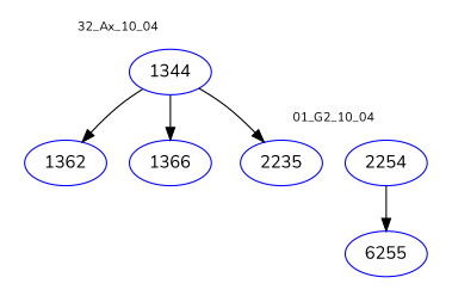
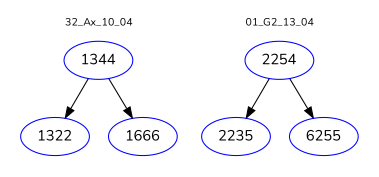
  digraph {
    fontname=Nunito
    node [color=blue fontname=Nunito]
    edge [color=black fontname=Nunito]
    n1 [label=1344]
-   n2 [label=1362]
-   n3 [label=1366]
+   n2 [label=1322]
+   n3 [label=1666]
    n4 [label=2254]
    n5 [label=2235]
    n6 [label=6255]
    subgraph cluster_1 {
      color=white
      fontsize=10
      label="32_Ax_10_04"
      n1
      n2
      n3
    }
    subgraph cluster_2 {
      color=white
      fontsize=10
-     label="01_G2_10_04"
+     label="01_G2_13_04"
      n4
      n5
      n6
    }
    n1 -> n2
    n1 -> n3
-   n1 -> n5
+   n4 -> n5
    n4 -> n6
  }
